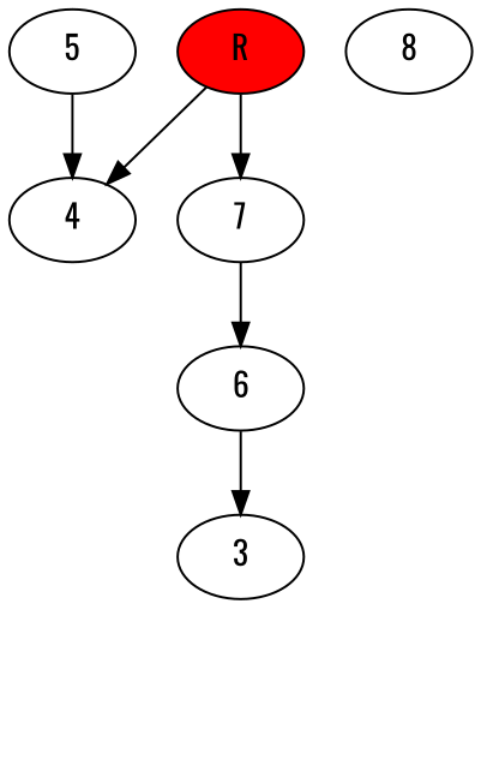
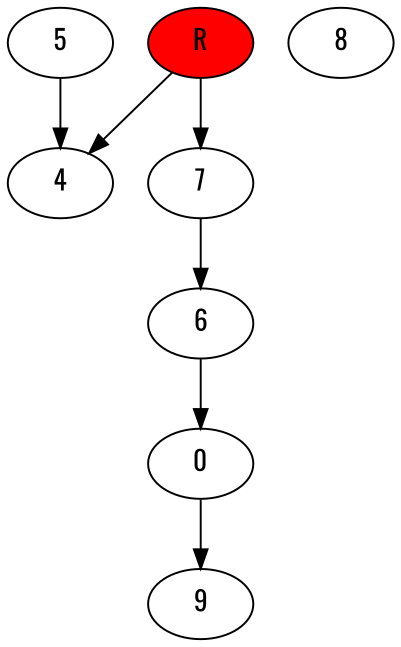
  digraph {
    fontname=Oswald
    node [fontname=Oswald]
    edge [fontname=Oswald]
-   3
+   3 [label=0]
+   9
    5
    4
    6
    7
    8
    R [fillcolor="#ff0000" style=filled]
+   3 -> 9
    5 -> 4
    6 -> 3
    7 -> 6
    R -> 4
    R -> 7
  }
